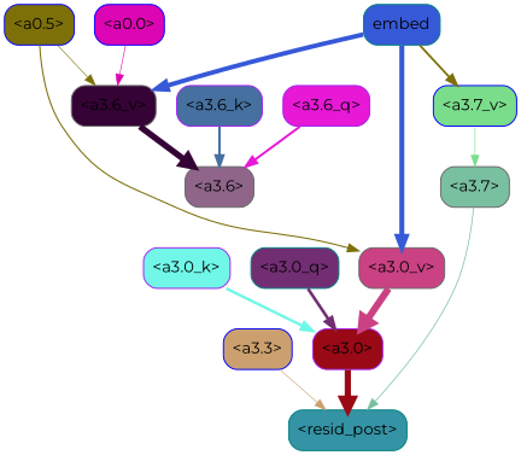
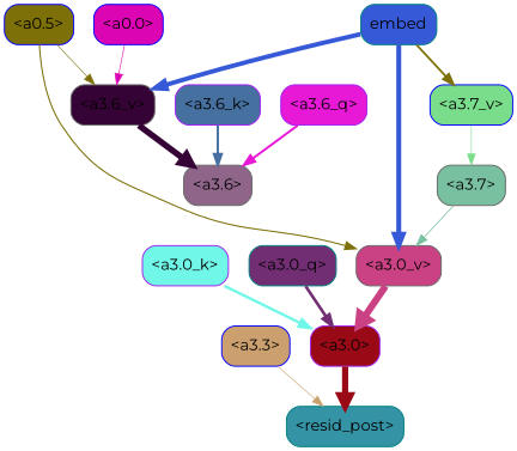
  strict digraph {
    fontname=Montserrat
    splines=true
    node [color=gray40 fontname=Montserrat shape=box style="filled, rounded"]
    edge [color="#7d7009" fontname=Montserrat penwidth=0.6]
    "<a3.7>" [fillcolor="#79c0a0"]
    "<resid_post>" [color=teal fillcolor="#3493a4"]
    "<a3.6>" [fillcolor="#8f668a"]
    "<a3.3>" [color=blue fillcolor="#cba06e"]
    "<a3.0>" [color=purple fillcolor="#990a16"]
    "<a3.6_q>" [color=purple fillcolor="#e718d6"]
    "<a3.0_q>" [color=teal fillcolor="#722e72"]
    "<a3.6_k>" [color=purple fillcolor="#45709f"]
    "<a3.0_k>" [color=purple fillcolor="#71f7e8"]
    "<a3.7_v>" [color=blue fillcolor="#7add8b"]
    "<a3.6_v>" [fillcolor="#350335"]
    "<a3.0_v>" [fillcolor="#ca4283"]
    embed [color=teal fillcolor="#3659d8"]
    "<a0.5>" [color=blue fillcolor="#7d7009"]
    "<a0.0>" [color=blue fillcolor="#dc05b3"]
-   "<a3.7>" -> "<resid_post>" [color="#79c0a0" penwidth=0.7595263123512268]
+   "<a3.7>" -> "<a3.0_v>" [color="#79c0a0" penwidth=0.7595263123512268]
    "<a3.3>" -> "<resid_post>" [color="#cba06e"]
    "<a3.0>" -> "<resid_post>" [color="#990a16" penwidth=5.540827631950378]
    "<a3.6_q>" -> "<a3.6>" [color="#e718d6" penwidth=2.0530722737312317]
    "<a3.0_q>" -> "<a3.0>" [color="#722e72" penwidth=2.681713283061981]
    "<a3.6_k>" -> "<a3.6>" [color="#45709f" penwidth=2.080081820487976]
    "<a3.0_k>" -> "<a3.0>" [color="#71f7e8" penwidth=2.4920601844787598]
    "<a3.7_v>" -> "<a3.7>" [color="#7add8b"]
    "<a3.6_v>" -> "<a3.6>" [color="#350335" penwidth=5.522058844566345]
    "<a3.0_v>" -> "<a3.0>" [color="#ca4283" penwidth=6.184832274913788]
    embed -> "<a3.7_v>" [penwidth=1.8481524586677551]
    embed -> "<a3.6_v>" [color="#3659d8" penwidth=4.0683629512786865]
    embed -> "<a3.0_v>" [color="#3659d8" penwidth=4.396489858627319]
    "<a0.5>" -> "<a3.6_v>"
    "<a0.5>" -> "<a3.0_v>" [penwidth=1.0967135429382324]
    "<a0.0>" -> "<a3.6_v>" [color="#dc05b3"]
  }
